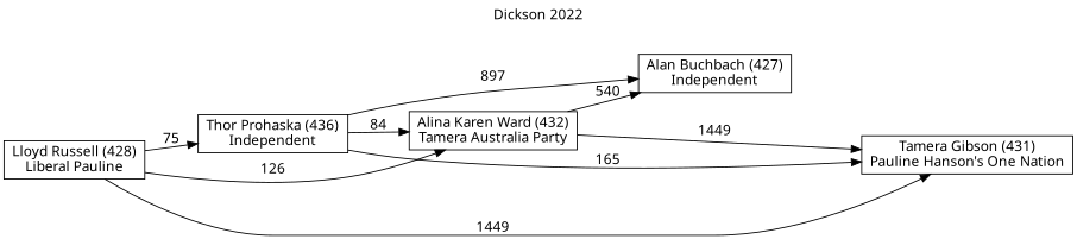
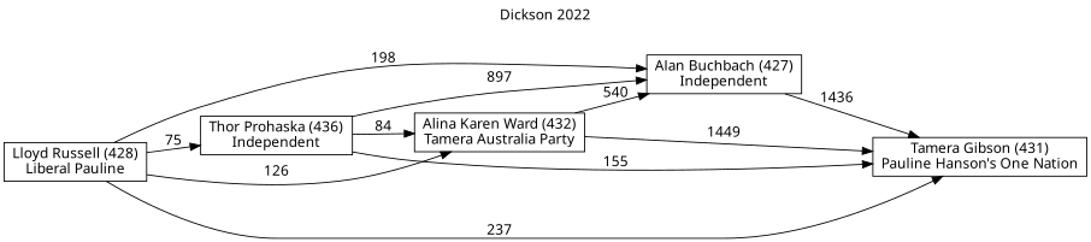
  digraph {
    fontname="Noto Sans"
    label="Dickson 2022"
    labelloc=t
    mclimit=10
    rankdir=LR
    node [fontname="Noto Sans" shape=box]
    edge [fontname="Noto Sans"]
    n1 [label="Tamera Gibson (431)\nPauline Hanson's One Nation"]
    n2 [label="Alan Buchbach (427)\nIndependent"]
    n3 [label="Alina Karen Ward (432)\nTamera Australia Party"]
    n4 [label="Thor Prohaska (436)\nIndependent"]
    n5 [label="Lloyd Russell (428)\nLiberal Pauline"]
+   n2 -> n1 [label=1436]
    n3 -> n1 [label=1449]
    n3 -> n2 [label=540]
-   n4 -> n1 [label=165]
+   n4 -> n1 [label=155]
    n4 -> n2 [label=897]
    n4 -> n3 [label=84]
-   n5 -> n1 [label=1449]
+   n5 -> n1 [label=237]
+   n5 -> n2 [label=198]
    n5 -> n3 [label=126]
    n5 -> n4 [label=75]
  }
